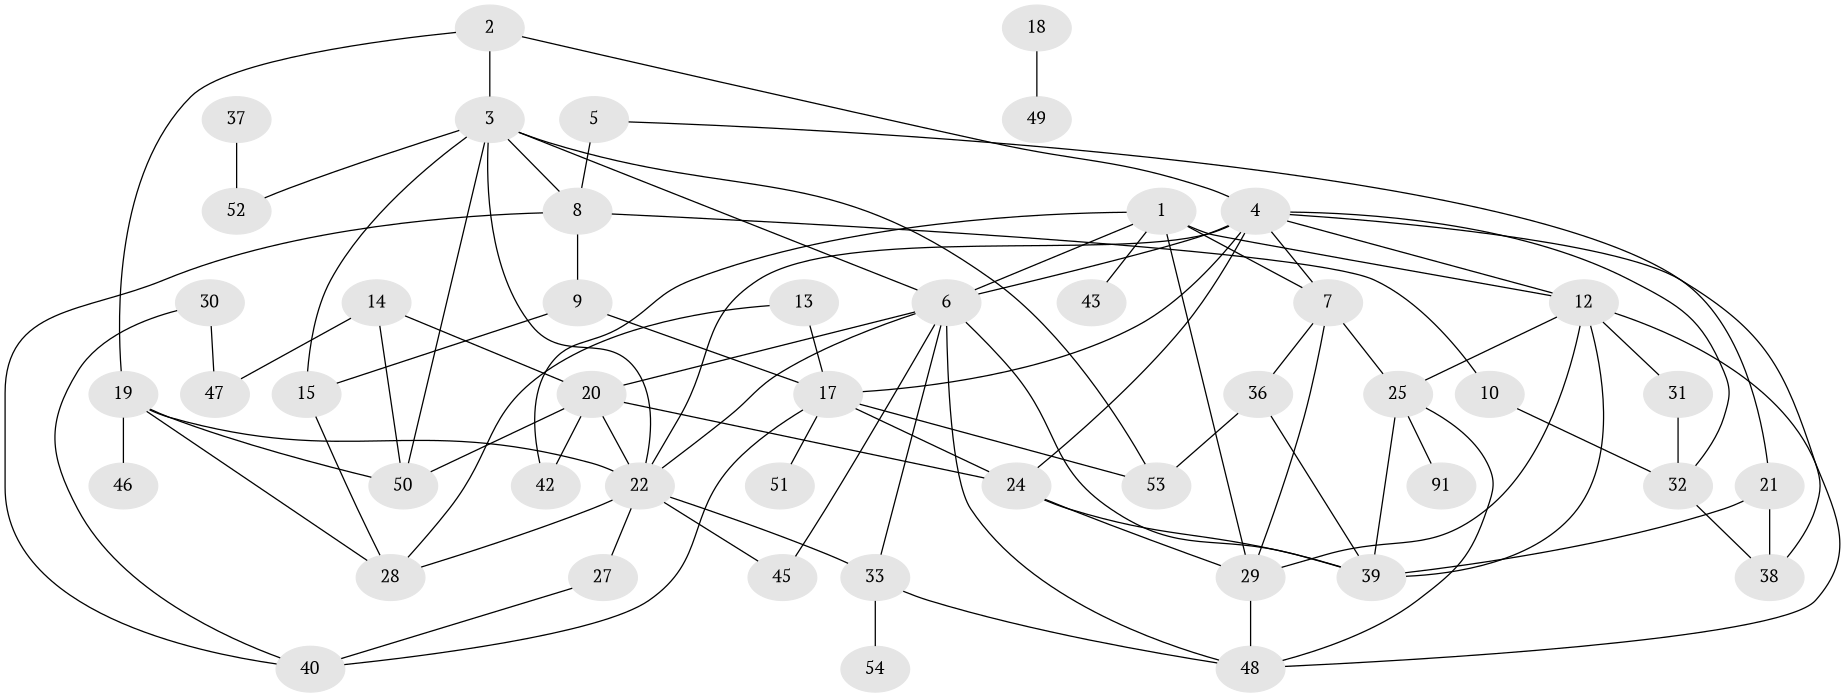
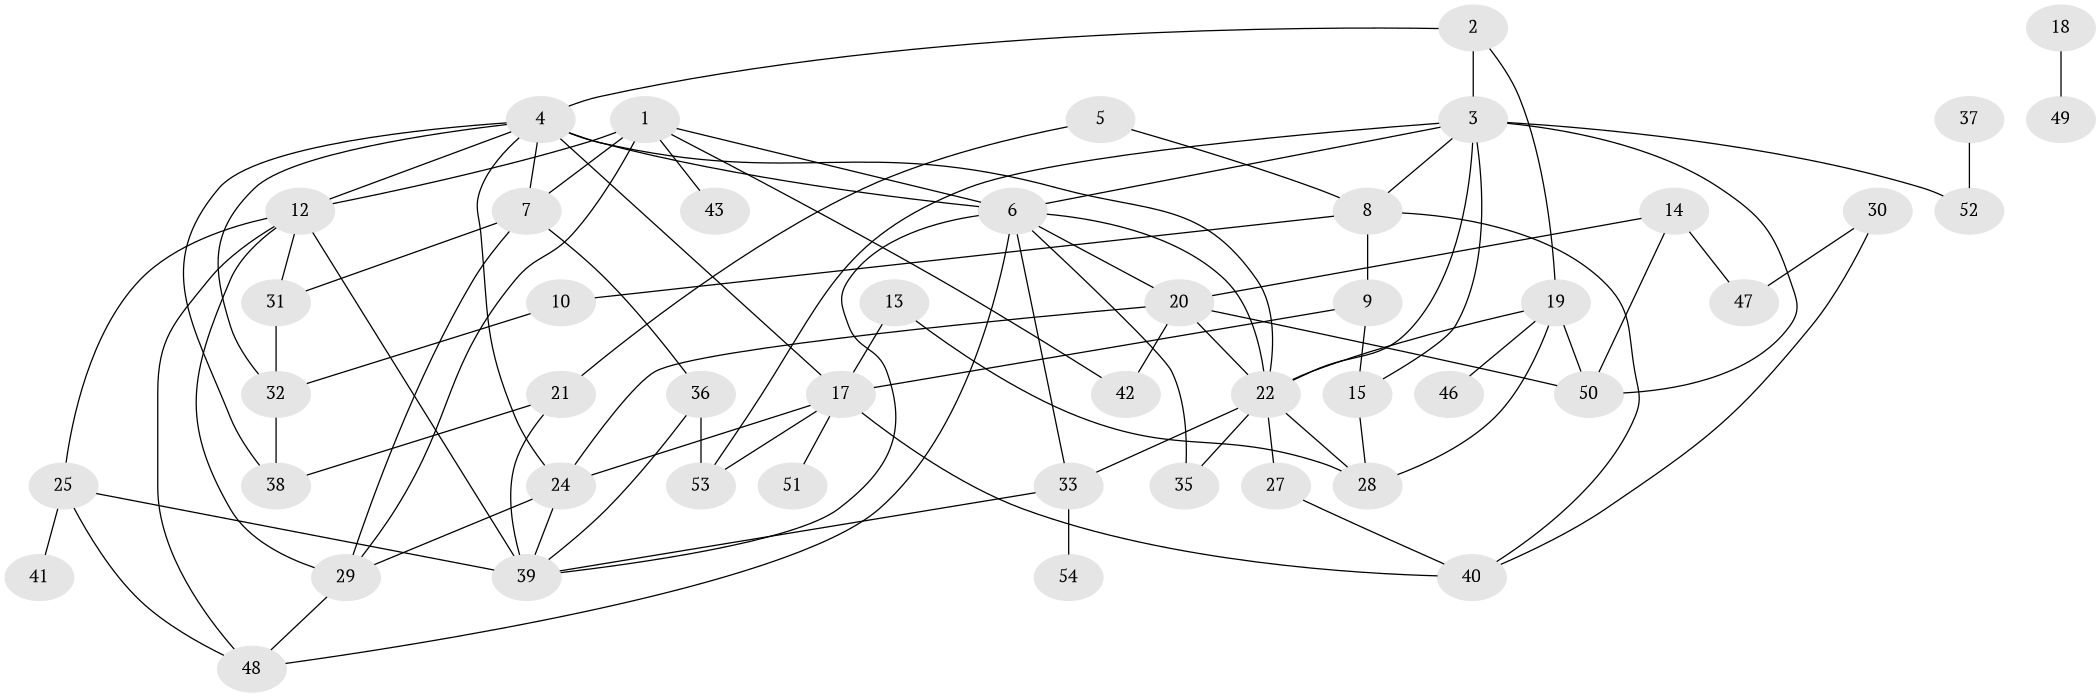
  graph {
    fontname="PT Serif"
    node [color=gray90 fontname="PT Serif" style=filled]
    edge [fontname="PT Serif" weight=1.0]
    1
    6
    7
    12
    29
    42
    43
    22
    20
    33
    39
-   45
+   45 [label=35]
    48
    31
    36
    25
    2
    3
    4
    19
    8
    15
    50
    52
    53
    17
    24
    32
    38
    28
    46
    9
    40
    10
    27
    51
    5
    21
    54
-   41 [label=91]
+   41
    13
    14
    47
    18
    49
    30
    37
    1 -- 6
    1 -- 7 [weight=2.0]
    1 -- 12
    1 -- 29
    1 -- 42
    1 -- 43
    6 -- 22
    6 -- 20
    6 -- 33
    6 -- 39
    6 -- 45
    6 -- 48
    7 -- 29
-   7 -- 25
+   7 -- 31
    7 -- 36
    12 -- 29
    12 -- 39 [weight=2.0]
    12 -- 48
    12 -- 31
    12 -- 25
    29 -- 48
    22 -- 33 [weight=2.0]
    22 -- 45
    22 -- 28
    22 -- 27
    20 -- 42
    20 -- 22 [weight=2.0]
    20 -- 50 [weight=2.0]
    20 -- 24
-   33 -- 48
+   33 -- 39
    33 -- 54
    31 -- 32
    36 -- 39
    36 -- 53
    25 -- 39
    25 -- 48
    25 -- 41
    2 -- 3
    2 -- 4
    2 -- 19
    3 -- 6
    3 -- 22
    3 -- 8
    3 -- 15 [weight=2.0]
    3 -- 50
    3 -- 52
    3 -- 53
    4 -- 6
    4 -- 7
    4 -- 12
    4 -- 22
    4 -- 17 [weight=2.0]
    4 -- 24
    4 -- 32
    4 -- 38
    19 -- 22
    19 -- 50
    19 -- 28
    19 -- 46
    8 -- 9
    8 -- 40
    8 -- 10
    15 -- 28
    17 -- 53 [weight=2.0]
    17 -- 24
    17 -- 40
    17 -- 51 [weight=2.0]
    24 -- 29
    24 -- 39
    32 -- 38
    9 -- 15
    9 -- 17
    10 -- 32
    27 -- 40
    5 -- 8
    5 -- 21
    21 -- 39
    21 -- 38
    13 -- 17
    13 -- 28
    14 -- 20
    14 -- 50
    14 -- 47
    18 -- 49
    30 -- 40
    30 -- 47
    37 -- 52
  }
